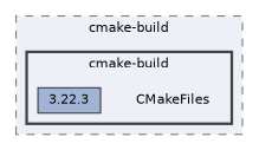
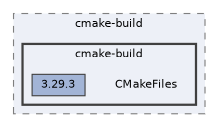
  digraph {
    compound=true
    node [fontname=Helvetica fontsize=10]
    n1 [height=0.2 label=CMakeFiles shape=plaintext width=0.4]
-   n2 [color=grey25 fillcolor="#a2b4d6" height=0.2 label="3.22.3" shape=box style=filled width=0.4]
+   n2 [color=grey25 fillcolor="#a2b4d6" height=0.2 label="3.29.3" shape=box style=filled width=0.4]
    subgraph cluster_1 {
      bgcolor="#edf0f7"
      fontname=Helvetica
      fontsize=10
      label="cmake-build"
      pencolor=grey50
      style="filled,dashed"
      subgraph cluster_2 {
        bgcolor="#edf0f7"
        fontname=Helvetica
        fontsize=10
        pencolor=grey25
        style="filled,bold"
        n1
        n2
      }
    }
  }
